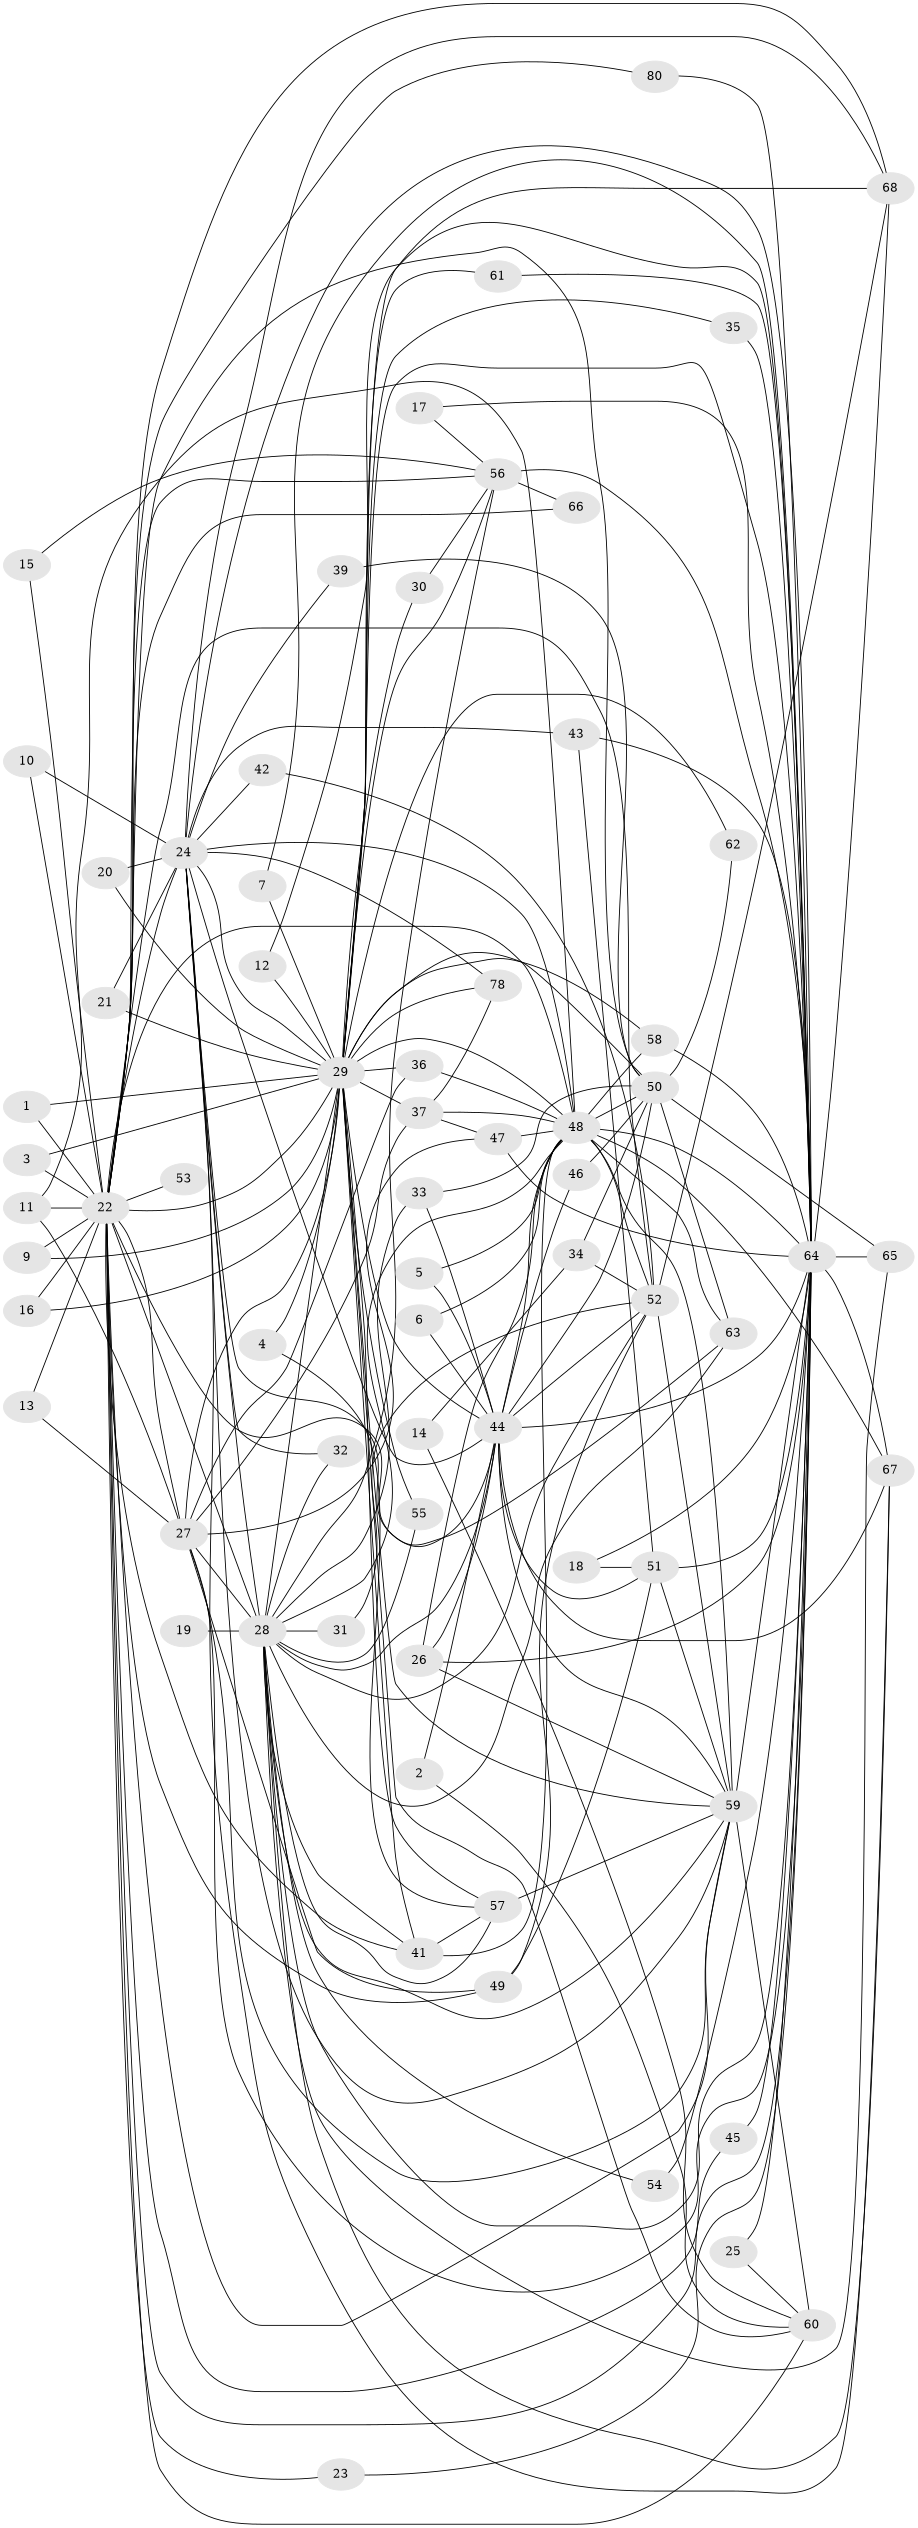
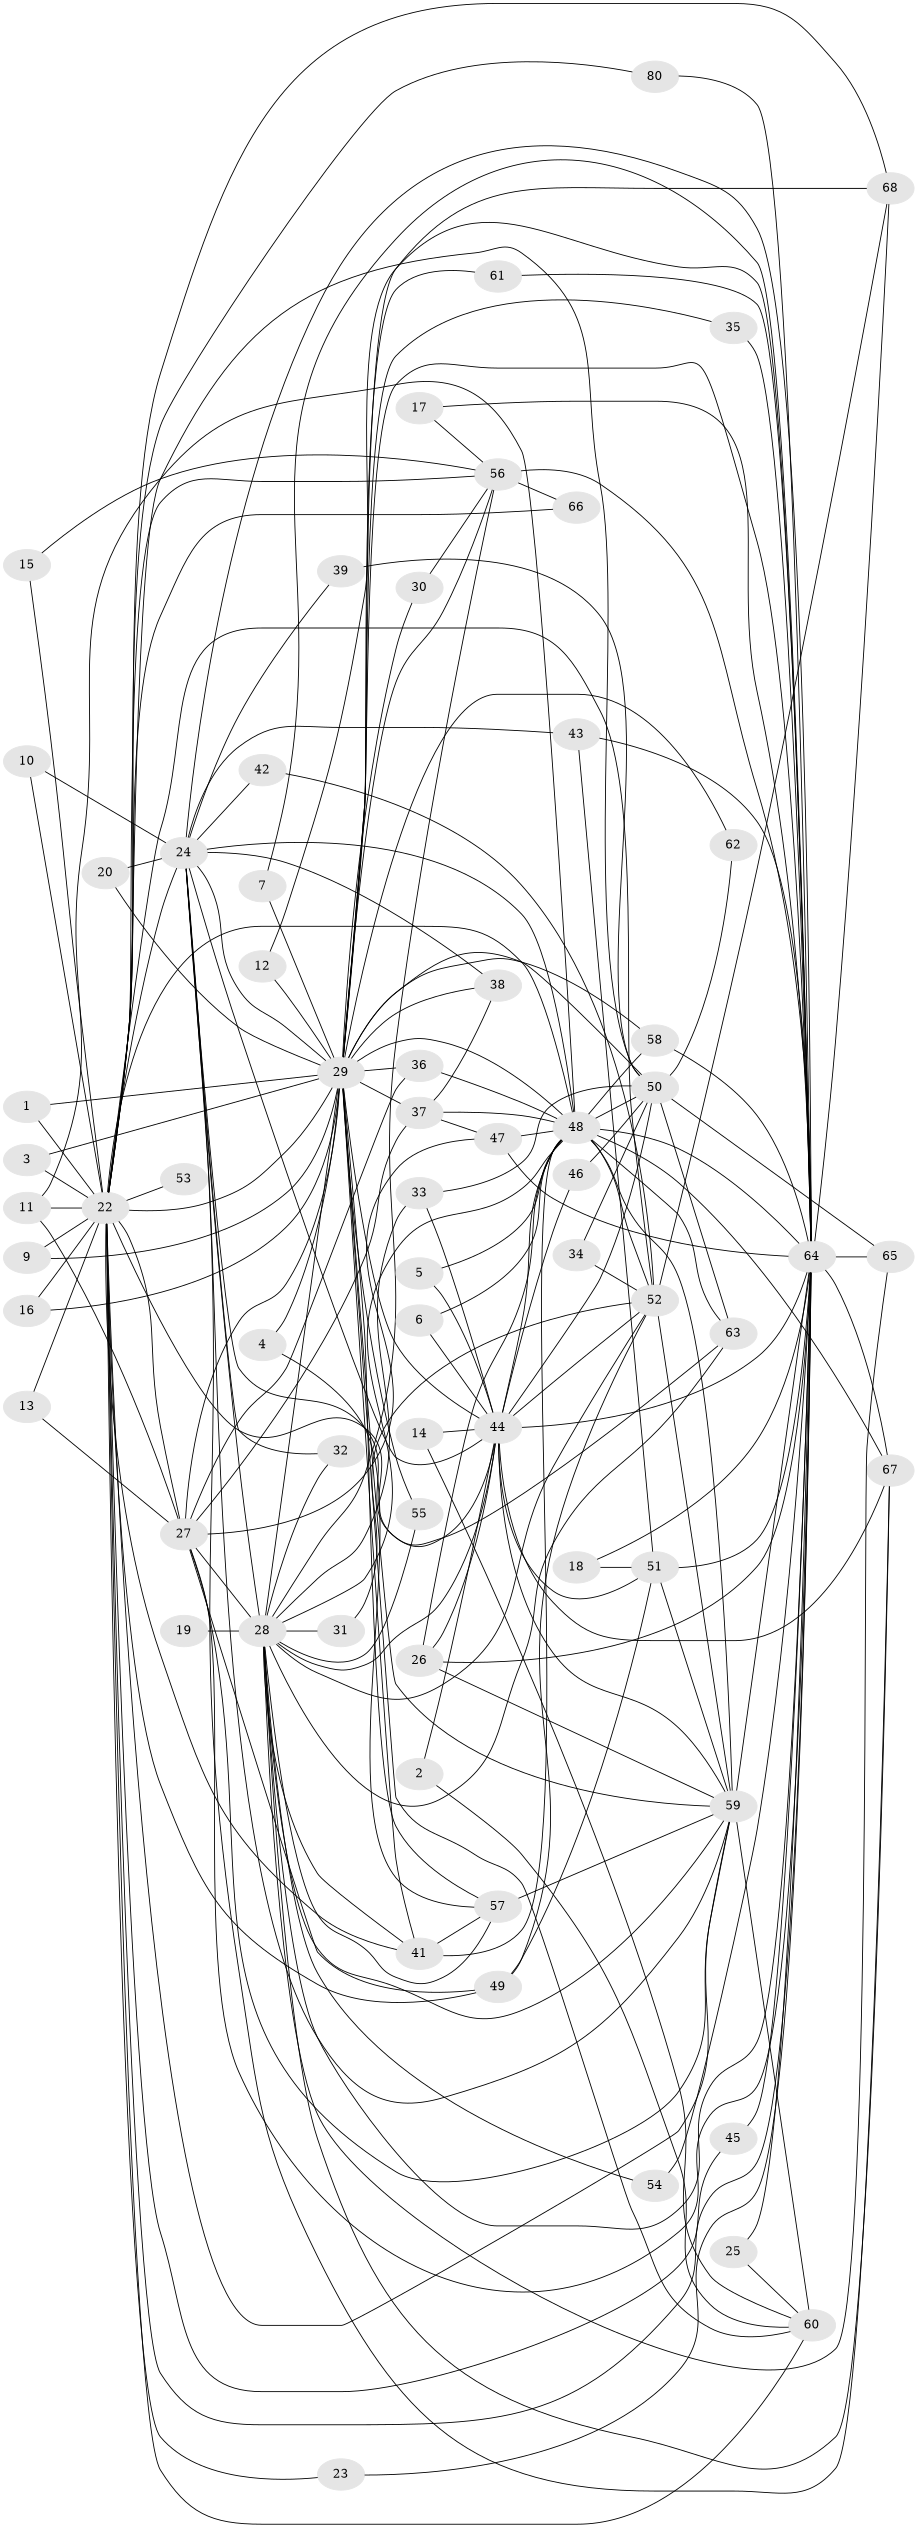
  graph {
    rankdir=LR
    node [color=gray90 style=filled]
    edge [weight=1.0]
    1
    22
    29
    44
    60
    48
    64
    24
    27
    56
    28
    23
    n13 [label=80]
    41
    45
    49
    50
    52
    53
    59
    66
    68
    57
-   38 [label=78]
+   38
    36
    37
    55
    30
    35
    58
    61
    62
    2
    51
    67
    46
    3
    4
    5
    63
    6
    7
    65
    9
    10
    32
    39
    42
    43
    11
    47
    12
    13
    14
    15
    16
    17
    18
    19
    31
    33
    54
    20
-   21
    25
    26
    34
    1 -- 22
    1 -- 29
    22 -- 29
    22 -- 44
    22 -- 60
    22 -- 48 [weight=3.0]
    22 -- 64 [weight=2.0]
    22 -- 24
    22 -- 27
    22 -- 56
-   22 -- 28
    22 -- 23
    22 -- n13
    22 -- 41
    22 -- 45
    22 -- 49
    22 -- 50 [weight=2.0]
    22 -- 52
    22 -- 53
    22 -- 59 [weight=2.0]
    22 -- 66
    22 -- 68
    29 -- 44 [weight=2.0]
    29 -- 60 [weight=2.0]
    29 -- 48 [weight=2.0]
    29 -- 64 [weight=2.0]
    29 -- 56
    29 -- 41
    29 -- 50
    29 -- 59 [weight=2.0]
    29 -- 68 [weight=3.0]
    29 -- 57 [weight=2.0]
    29 -- 38
    29 -- 36
    29 -- 37 [weight=2.0]
    29 -- 55
    29 -- 30
    29 -- 35
    29 -- 58
    29 -- 61
    29 -- 62
    44 -- 48 [weight=3.0]
    44 -- 64 [weight=2.0]
    44 -- 50
    44 -- 52
    44 -- 59
    44 -- 51 [weight=2.0]
    44 -- 67
    44 -- 46
    48 -- 64 [weight=4.0]
    48 -- 50
    48 -- 52
    48 -- 59 [weight=2.0]
    48 -- 58
    48 -- 67
    48 -- 63 [weight=2.0]
    64 -- 68
    64 -- 67 [weight=2.0]
    64 -- 65 [weight=3.0]
    24 -- 29
    24 -- 44
    24 -- 48 [weight=2.0]
    24 -- 64 [weight=2.0]
    24 -- 28 [weight=2.0]
    24 -- 59
-   24 -- 68
    24 -- 38
    24 -- 67
    24 -- 63
    24 -- 32
    24 -- 39
    24 -- 42
    24 -- 43
    27 -- 29
    27 -- 64 [weight=2.0]
    27 -- 28
    27 -- 49
    27 -- 59
    27 -- 36
    27 -- 37
    27 -- 47
    56 -- 64
    56 -- 66
    28 -- 29
    28 -- 44
    28 -- 48 [weight=2.0]
    28 -- 64 [weight=2.0]
    28 -- 56 [weight=3.0]
    28 -- 41
    28 -- 52
    28 -- 59
    28 -- 57
    28 -- 55
    28 -- 67
    28 -- 63
    28 -- 65
    28 -- 32
    28 -- 31
    28 -- 33
    28 -- 54
    23 -- 64
    n13 -- 64
    41 -- 48
    41 -- 57
    45 -- 64
    49 -- 52
    49 -- 51
    50 -- 62
    50 -- 63
    50 -- 65
    52 -- 59
    52 -- 68
    59 -- 60
    59 -- 64 [weight=2.0]
    57 -- 59
    36 -- 48
    37 -- 48 [weight=2.0]
    37 -- 38
    37 -- 47
    30 -- 56
    35 -- 64
    58 -- 64
    61 -- 64
    2 -- 44
    2 -- 60
    51 -- 64 [weight=2.0]
    51 -- 59
    46 -- 50
    3 -- 22
    3 -- 29
    4 -- 29
    4 -- 57
    5 -- 44
    5 -- 48
    6 -- 44
    6 -- 48
    7 -- 29
    7 -- 64
    9 -- 22
    9 -- 29
    10 -- 22
    10 -- 24
    39 -- 50
    42 -- 52
    43 -- 64
    43 -- 51
    11 -- 22
    11 -- 48
    11 -- 27
    47 -- 48
    47 -- 64
    12 -- 29
    12 -- 64
    13 -- 22
    13 -- 27
-   14 -- 34
+   14 -- 44
    14 -- 60
    15 -- 22
    15 -- 56
    16 -- 22
    16 -- 29
    17 -- 64
    17 -- 56
    18 -- 64
    18 -- 51
    19 -- 28
    31 -- 52
    33 -- 44
    33 -- 50
    54 -- 64
    20 -- 29
    20 -- 24
-   21 -- 29
-   21 -- 24
    25 -- 60
    25 -- 64
    26 -- 44
    26 -- 48
    26 -- 64
    26 -- 59
    34 -- 50
    34 -- 52
  }
